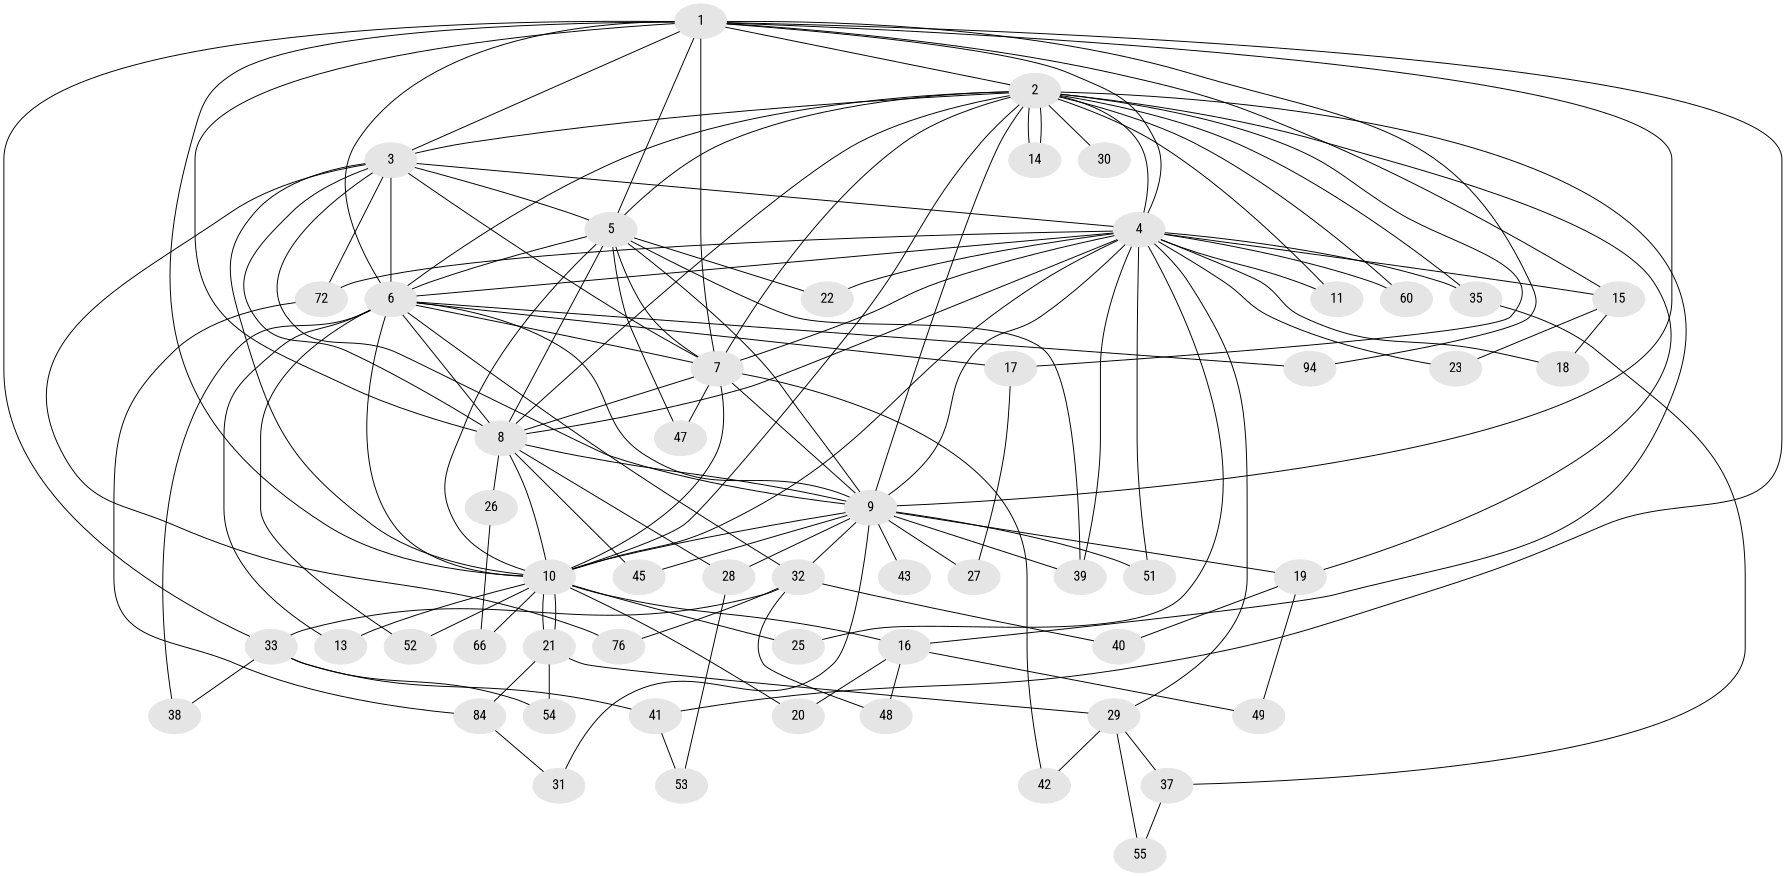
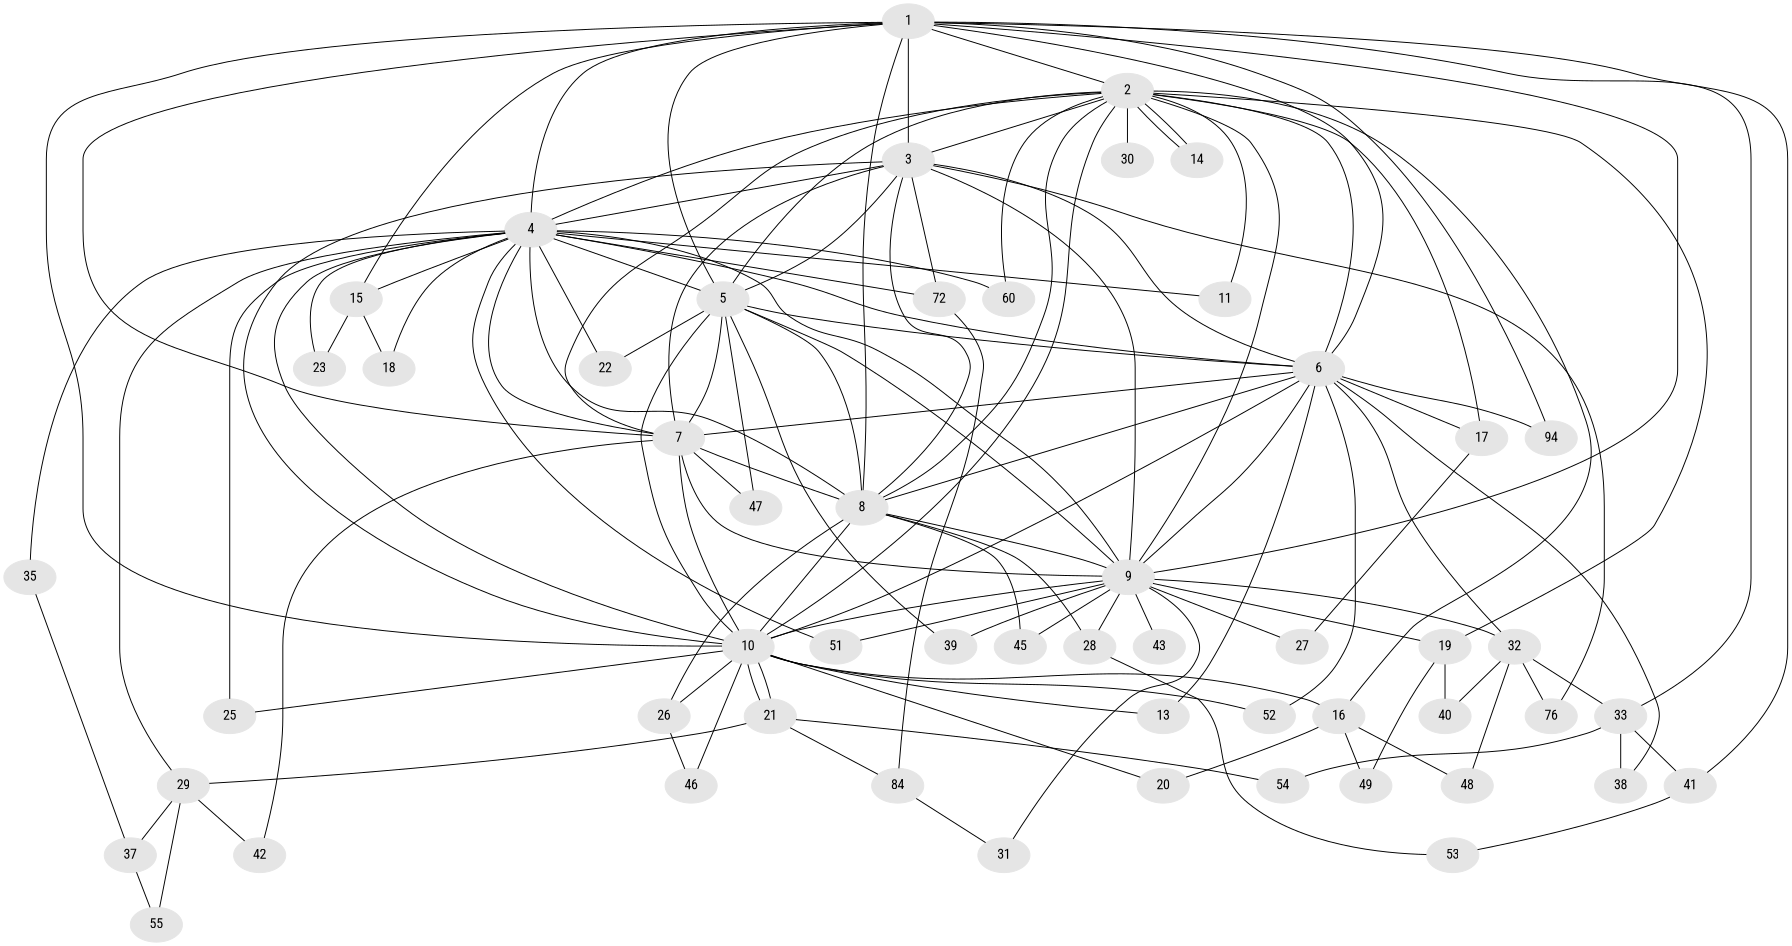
  graph {
    fontname="Roboto Condensed"
    node [color=gray90 fontname="Roboto Condensed" style=filled]
    edge [fontname="Roboto Condensed"]
    1
    2
    3
    4
    5
    6
    7
    8
    9
    10
    15
    33
    41
    n14 [label=94]
    11
    14
    16
    17
    19
    30
    35
    n22 [label=60]
    n23 [label=72]
    n24 [label=76]
    18
    22
    23
    25
    29
    51
    39
    47
    13
    32
    38
    52
    42
    26
    28
    45
    27
    31
    43
    20
    21
-   46 [label=66]
+   46
    54
    53
    48
    49
    40
    37
    n53 [label=84]
    55
    1 -- 2
    1 -- 3
    1 -- 4
    1 -- 5
    1 -- 6
    1 -- 7
    1 -- 8
    1 -- 9
    1 -- 10
    1 -- 15
    1 -- 33
    1 -- 41
    1 -- n14
    2 -- 3
    2 -- 4
    2 -- 5
    2 -- 6
    2 -- 7
    2 -- 8
    2 -- 9
    2 -- 10
    2 -- 11
    2 -- 14
    2 -- 14
    2 -- 16
    2 -- 17
    2 -- 19
    2 -- 30
-   2 -- 35
    2 -- n22
    3 -- 4
    3 -- 5
    3 -- 6
    3 -- 7
    3 -- 8
    3 -- 9
    3 -- 10
    3 -- n23
    3 -- n24
-   4 -- 39
+   4 -- 5
    4 -- 6
    4 -- 7
    4 -- 8
    4 -- 9
    4 -- 10
    4 -- 15
    4 -- 11
    4 -- 35
    4 -- n22
    4 -- n23
    4 -- 18
    4 -- 22
    4 -- 23
    4 -- 25
    4 -- 29
    4 -- 51
    5 -- 6
    5 -- 7
    5 -- 8
    5 -- 9
    5 -- 10
    5 -- 22
    5 -- 39
    5 -- 47
    6 -- 7
    6 -- 8
    6 -- 9
    6 -- 10
    6 -- n14
    6 -- 17
    6 -- 13
    6 -- 32
    6 -- 38
    6 -- 52
    7 -- 8
    7 -- 9
    7 -- 10
    7 -- 47
    7 -- 42
    8 -- 9
    8 -- 10
    8 -- 26
    8 -- 28
    8 -- 45
    9 -- 10
    9 -- 19
    9 -- 51
    9 -- 39
    9 -- 32
    9 -- 28
    9 -- 45
    9 -- 27
    9 -- 31
    9 -- 43
    10 -- 16
    10 -- 25
    10 -- 13
    10 -- 52
+   10 -- 26
    10 -- 20
    10 -- 21
    10 -- 21
    10 -- 46
    15 -- 18
    15 -- 23
    33 -- 41
    33 -- 38
    33 -- 54
    41 -- 53
    16 -- 20
    16 -- 48
    16 -- 49
    17 -- 27
    19 -- 49
    19 -- 40
    35 -- 37
    n23 -- n53
    29 -- 42
    29 -- 37
    29 -- 55
    32 -- 33
    32 -- n24
    32 -- 48
    32 -- 40
    26 -- 46
    28 -- 53
    21 -- 29
    21 -- 54
    21 -- n53
    37 -- 55
    n53 -- 31
  }
